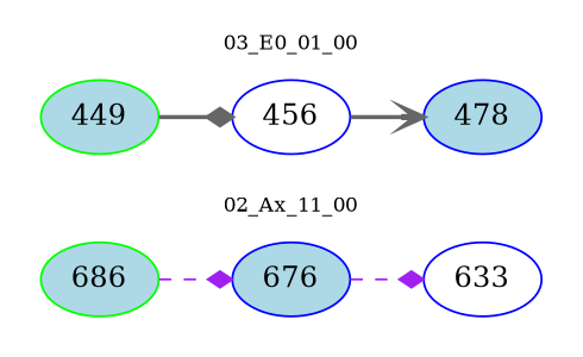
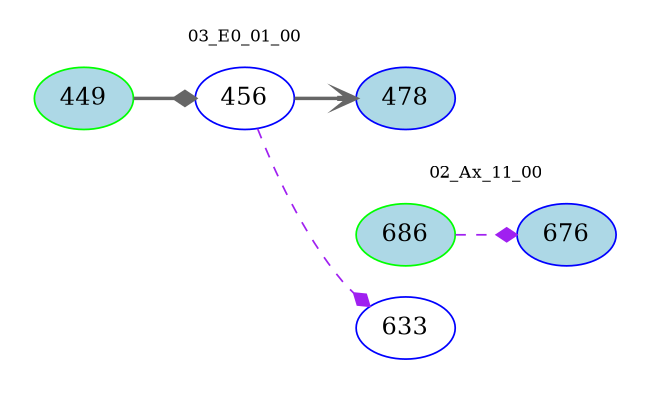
  digraph {
    fontname="DejaVu Serif"
    rankdir=LR
    node [color=blue fillcolor=lightblue fontname="DejaVu Serif" style=filled]
    edge [arrowhead=diamond color=purple fontname="DejaVu Serif" style=dashed]
    n1 [color=green label=686]
    n2 [label=676]
    n3 [fillcolor=white label=633]
    n4 [color=green label=449]
    n5 [fillcolor=white label=456]
    n6 [label=478]
    subgraph cluster_1 {
      color=white
      fontsize=10
      label="02_Ax_11_00"
      n1
      n2
      n3
    }
    subgraph cluster_2 {
      color=white
      fontsize=10
      label="03_E0_01_00"
      n4
      n5
      n6
    }
    n1 -> n2
-   n2 -> n3
+   n5 -> n3
    n4 -> n5 [color=gray40 style=bold]
    n5 -> n6 [arrowhead=vee color=gray40 style=bold]
  }
